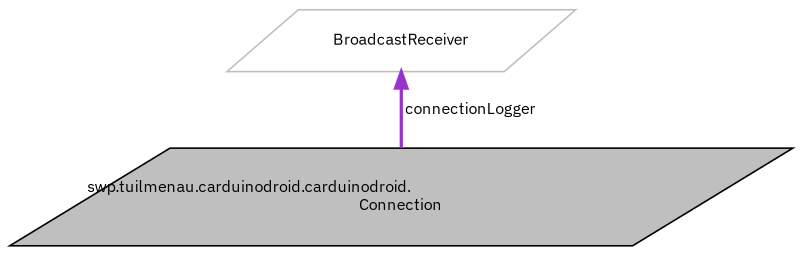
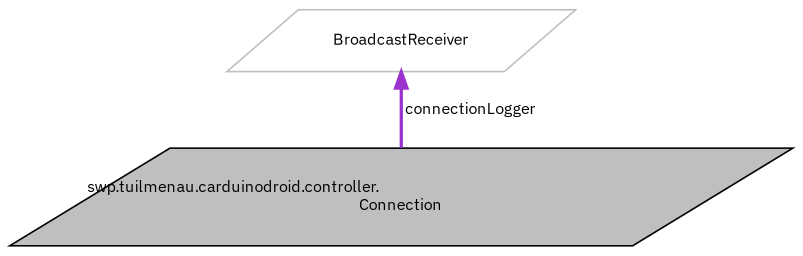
  digraph {
    fontname="IBM Plex Sans"
    node [fontname="IBM Plex Sans" fontsize=10 shape=parallelogram style=filled]
-   n1 [color=black fillcolor=grey75 fontcolor=black height=0.2 label="swp.tuilmenau.carduinodroid.carduinodroid.\lConnection" width=0.4]
+   n1 [color=black fillcolor=grey75 fontcolor=black height=0.2 label="swp.tuilmenau.carduinodroid.controller.\lConnection" width=0.4]
    n2 [color=grey75 fillcolor=white height=0.2 label=BroadcastReceiver width=0.4]
    n2 -> n1 [color=darkorchid3 dir=back fontname="IBM Plex Sans" fontsize=10 label=" connectionLogger" labelfontname=Helvetica labelfontsize=10 style=bold]
  }
